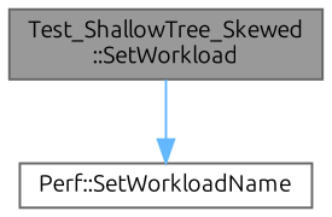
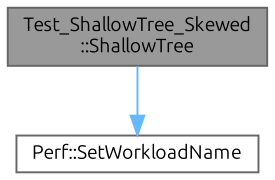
  digraph {
    rankdir=TB
    fontname=Ubuntu
    node [fontname=Ubuntu fontsize=10 shape=box style=filled]
-   n1 [color=gray40 fillcolor=grey60 fontcolor=black height=0.2 label="Test_ShallowTree_Skewed\l::SetWorkload" width=0.4]
+   n1 [color=gray40 fillcolor=grey60 fontcolor=black height=0.2 label="Test_ShallowTree_Skewed\l::ShallowTree" width=0.4]
    n2 [color=grey40 fillcolor=white height=0.2 label="Perf::SetWorkloadName" width=0.4]
    n1 -> n2 [color=steelblue1 fontname=Ubuntu fontsize=10 labelfontname=Helvetica labelfontsize=10 style=solid]
  }
